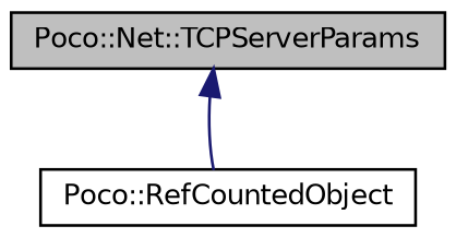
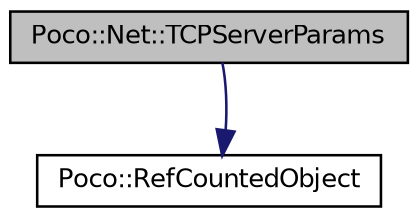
  digraph {
    node [color=black fontname=Helvetica fontsize=10 shape=record style=filled]
    n1 [fillcolor=grey75 fontcolor=black height=0.2 label="Poco::Net::TCPServerParams" width=0.4]
    n2 [fillcolor=white height=0.2 label="Poco::RefCountedObject" width=0.4]
-   n1 -> n2 [color=midnightblue dir=back fontname=Helvetica fontsize=10 labelfontname=Helvetica labelfontsize=10 style=solid]
+   n2 -> n1 [color=midnightblue dir=back fontname=Helvetica fontsize=10 labelfontname=Helvetica labelfontsize=10 style=solid]
  }
